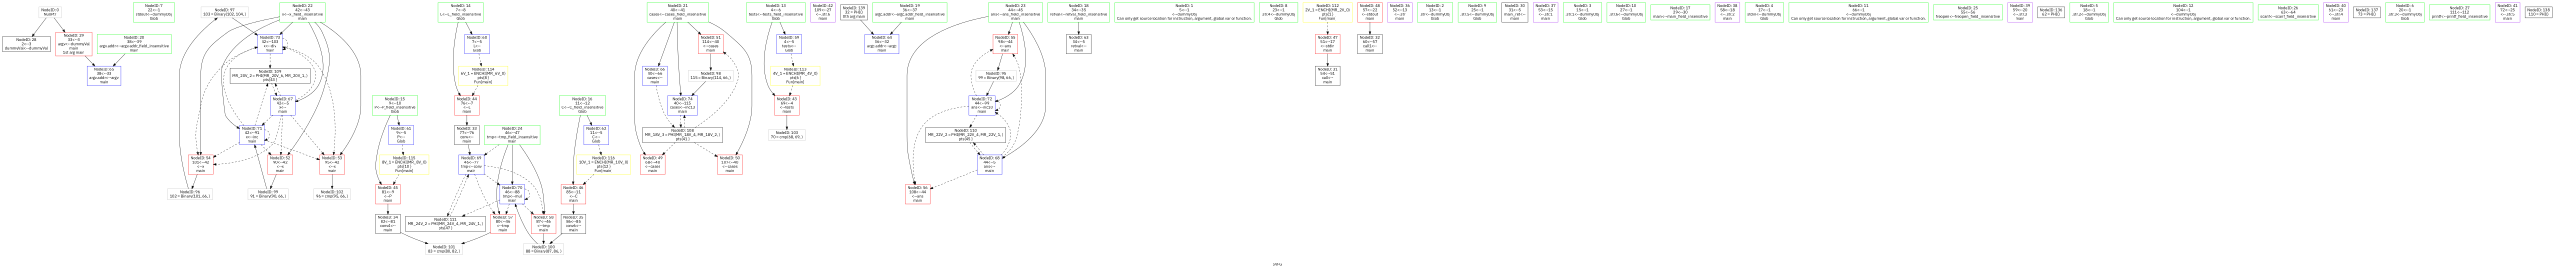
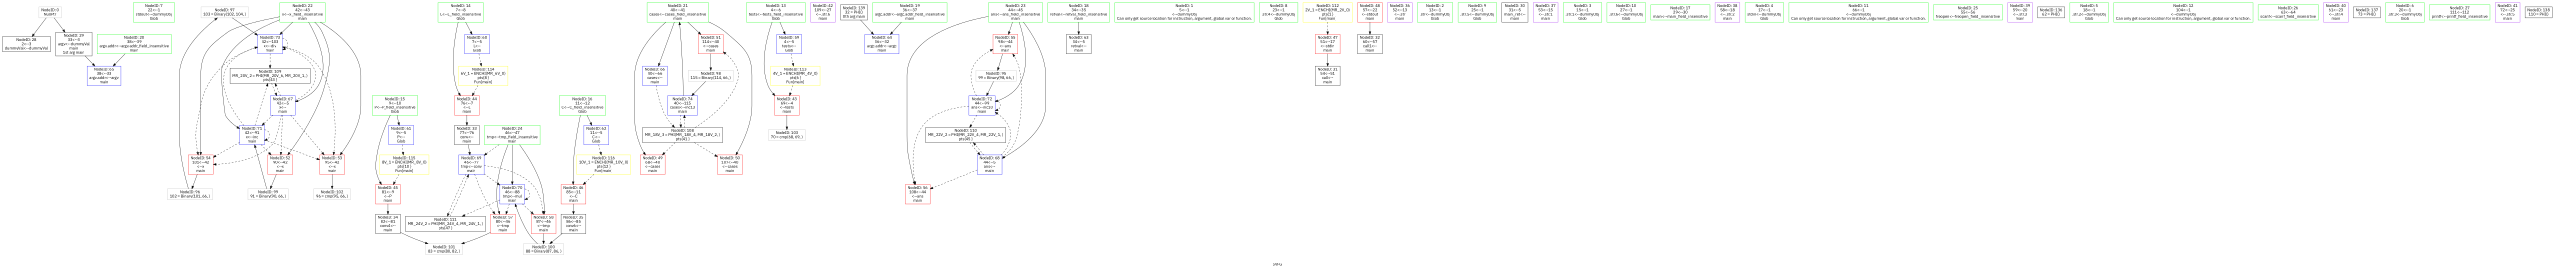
  digraph {
    fontname="IBM Plex Sans"
    label=SVFG
    node [color=green fontname="IBM Plex Sans" shape=record]
    edge [fontname="IBM Plex Sans" style=solid]
    n1 [color=grey label="{NodeID: 0\nNullPtr}"]
    n2 [color=black label="{NodeID: 28\n2\<--3\ndummyVal\<--dummyVal\n}"]
-   n3 [color=red label="{NodeID: 29\n33\<--3\nargv\<--dummyVal\nmain\n1st arg main }"]
+   n3 [color=black label="{NodeID: 29\n33\<--3\nargv\<--dummyVal\nmain\n1st arg main }"]
    n4 [color=blue label="{NodeID: 65\n38\<--33\nargv.addr\<--argv\nmain\n}"]
    n5 [label="{NodeID: 7\n22\<--1\nstdout\<--dummyObj\nGlob }"]
    n6 [color=grey label="{NodeID: 97\n103 = Binary(102, 104, )\n}"]
    n7 [color=blue label="{NodeID: 73\n42\<--103\nx\<--div\nmain\n}"]
    n8 [color=red label="{NodeID: 53\n95\<--42\n\<--x\nmain\n}"]
    n9 [color=red label="{NodeID: 54\n101\<--42\n\<--x\nmain\n}"]
    n10 [color=black label="{NodeID: 109\nMR_20V_2 = PHI(MR_20V_6, MR_20V_1, )\npts\{43 \}\n}"]
    n11 [color=grey label="{NodeID: 102\n96 = cmp(95, 66, )\n}"]
    n12 [color=grey label="{NodeID: 96\n102 = Binary(101, 66, )\n}"]
    n13 [color=blue label="{NodeID: 67\n42\<--5\nx\<--\nmain\n}"]
    n14 [label="{NodeID: 14\n7\<--8\nL\<--L_field_insensitive\nGlob }"]
    n15 [color=red label="{NodeID: 44\n76\<--7\n\<--L\nmain\n}"]
    n16 [color=blue label="{NodeID: 60\n7\<--5\nL\<--\nGlob }"]
    n17 [color=black label="{NodeID: 33\n77\<--76\nconv\<--\nmain\n}"]
    n18 [color=yellow label="{NodeID: 114\n6V_1 = ENCHI(MR_6V_0)\npts\{8 \}\nFun[main]}" style=double]
    n19 [color=blue label="{NodeID: 69\n46\<--77\ntmp\<--conv\nmain\n}"]
    n20 [label="{NodeID: 21\n40\<--41\ncases\<--cases_field_insensitive\nmain\n}"]
    n21 [color=red label="{NodeID: 49\n68\<--40\n\<--cases\nmain\n}"]
    n22 [color=red label="{NodeID: 50\n107\<--40\n\<--cases\nmain\n}"]
    n23 [color=red label="{NodeID: 51\n114\<--40\n\<--cases\nmain\n}"]
    n24 [color=blue label="{NodeID: 66\n40\<--66\ncases\<--\nmain\n}"]
    n25 [color=blue label="{NodeID: 74\n40\<--115\ncases\<--inc13\nmain\n}"]
    n26 [color=grey label="{NodeID: 98\n115 = Binary(114, 66, )\n}"]
    n27 [color=black label="{NodeID: 108\nMR_18V_3 = PHI(MR_18V_4, MR_18V_2, )\npts\{41 \}\n}"]
    n28 [color=grey label="{NodeID: 103\n70 = cmp(68, 69, )\n}"]
    n29 [color=black label="{NodeID: 111\nMR_24V_2 = PHI(MR_24V_4, MR_24V_1, )\npts\{47 \}\n}"]
    n30 [color=blue label="{NodeID: 70\n46\<--88\ntmp\<--mul\nmain\n}"]
    n31 [color=red label="{NodeID: 57\n80\<--46\n\<--tmp\nmain\n}"]
    n32 [color=red label="{NodeID: 58\n87\<--46\n\<--tmp\nmain\n}"]
    n33 [color=grey label="{NodeID: 101\n83 = cmp(80, 82, )\n}"]
    n34 [color=grey label="{NodeID: 100\n88 = Binary(87, 86, )\n}"]
    n35 [color=black label="{NodeID: 35\n86\<--85\nconv6\<--\nmain\n}"]
    n36 [color=purple label="{NodeID: 42\n109\<--27\n\<--.str.6\nmain\n}"]
    n37 [color=black label="{NodeID: 139\n32 = PHI()\n0th arg main }"]
    n38 [color=blue label="{NodeID: 64\n36\<--32\nargc.addr\<--argc\nmain\n}"]
    n39 [color=red label="{NodeID: 56\n108\<--44\n\<--ans\nmain\n}"]
    n40 [color=black label="{NodeID: 63\n34\<--5\nretval\<--\nmain\n}"]
    n41 [label="{NodeID: 1\n5\<--1\n\<--dummyObj\nCan only get source location for instruction, argument, global var or function.}"]
    n42 [label="{NodeID: 8\n23\<--1\n.str.4\<--dummyObj\nGlob }"]
    n43 [label="{NodeID: 15\n9\<--10\nP\<--P_field_insensitive\nGlob }"]
    n44 [color=red label="{NodeID: 45\n81\<--9\n\<--P\nmain\n}"]
    n45 [color=blue label="{NodeID: 61\n9\<--5\nP\<--\nGlob }"]
    n46 [color=black label="{NodeID: 34\n82\<--81\nconv4\<--\nmain\n}"]
    n47 [color=yellow label="{NodeID: 115\n8V_1 = ENCHI(MR_8V_0)\npts\{10 \}\nFun[main]}" style=double]
    n48 [label="{NodeID: 22\n42\<--43\nx\<--x_field_insensitive\nmain\n}"]
    n49 [color=red label="{NodeID: 52\n90\<--42\n\<--x\nmain\n}"]
    n50 [color=blue label="{NodeID: 71\n42\<--91\nx\<--inc\nmain\n}"]
    n51 [color=grey label="{NodeID: 99\n91 = Binary(90, 66, )\n}"]
    n52 [color=yellow label="{NodeID: 112\n2V_1 = ENCHI(MR_2V_0)\npts\{1 \}\nFun[main]}" style=double]
    n53 [color=red label="{NodeID: 47\n51\<--17\n\<--stdin\nmain\n}"]
    n54 [color=black label="{NodeID: 31\n54\<--51\ncall\<--\nmain\n}"]
    n55 [color=red label="{NodeID: 48\n57\<--22\n\<--stdout\nmain\n}"]
    n56 [color=black label="{NodeID: 32\n60\<--57\ncall1\<--\nmain\n}"]
    n57 [color=purple label="{NodeID: 36\n52\<--13\n\<--.str\nmain\n}"]
    n58 [color=red label="{NodeID: 43\n69\<--4\n\<--tests\nmain\n}"]
    n59 [label="{NodeID: 2\n13\<--1\n.str\<--dummyObj\nGlob }"]
    n60 [label="{NodeID: 9\n25\<--1\n.str.5\<--dummyObj\nGlob }"]
    n61 [label="{NodeID: 16\n11\<--12\nC\<--C_field_insensitive\nGlob }"]
    n62 [color=red label="{NodeID: 46\n85\<--11\n\<--C\nmain\n}"]
    n63 [color=blue label="{NodeID: 62\n11\<--5\nC\<--\nGlob }"]
    n64 [color=yellow label="{NodeID: 116\n10V_1 = ENCHI(MR_10V_0)\npts\{12 \}\nFun[main]}" style=double]
    n65 [label="{NodeID: 23\n44\<--45\nans\<--ans_field_insensitive\nmain\n}"]
    n66 [color=red label="{NodeID: 55\n98\<--44\n\<--ans\nmain\n}"]
    n67 [color=blue label="{NodeID: 68\n44\<--5\nans\<--\nmain\n}"]
    n68 [color=blue label="{NodeID: 72\n44\<--99\nans\<--inc10\nmain\n}"]
    n69 [color=grey label="{NodeID: 95\n99 = Binary(98, 66, )\n}"]
    n70 [color=black label="{NodeID: 110\nMR_22V_2 = PHI(MR_22V_4, MR_22V_1, )\npts\{45 \}\n}"]
    n71 [color=yellow label="{NodeID: 113\n4V_1 = ENCHI(MR_4V_0)\npts\{6 \}\nFun[main]}" style=double]
    n72 [color=black label="{NodeID: 30\n31\<--5\nmain_ret\<--\nmain\n}"]
    n73 [color=purple label="{NodeID: 37\n53\<--15\n\<--.str.1\nmain\n}"]
    n74 [label="{NodeID: 3\n15\<--1\n.str.1\<--dummyObj\nGlob }"]
    n75 [label="{NodeID: 10\n27\<--1\n.str.6\<--dummyObj\nGlob }"]
    n76 [label="{NodeID: 17\n29\<--30\nmain\<--main_field_insensitive\n}"]
    n77 [label="{NodeID: 24\n46\<--47\ntmp\<--tmp_field_insensitive\nmain\n}"]
    n78 [color=purple label="{NodeID: 38\n58\<--18\n\<--.str.2\nmain\n}"]
    n79 [color=blue label="{NodeID: 59\n4\<--5\ntests\<--\nGlob }"]
    n80 [label="{NodeID: 4\n17\<--1\nstdin\<--dummyObj\nGlob }"]
    n81 [label="{NodeID: 11\n66\<--1\n\<--dummyObj\nCan only get source location for instruction, argument, global var or function.}"]
    n82 [label="{NodeID: 18\n34\<--35\nretval\<--retval_field_insensitive\nmain\n}"]
    n83 [label="{NodeID: 25\n55\<--56\nfreopen\<--freopen_field_insensitive\n}"]
    n84 [color=purple label="{NodeID: 39\n59\<--20\n\<--.str.3\nmain\n}"]
    n85 [color=black label="{NodeID: 136\n62 = PHI()\n}"]
    n86 [label="{NodeID: 5\n18\<--1\n.str.2\<--dummyObj\nGlob }"]
    n87 [label="{NodeID: 12\n104\<--1\n\<--dummyObj\nCan only get source location for instruction, argument, global var or function.}"]
    n88 [label="{NodeID: 19\n36\<--37\nargc.addr\<--argc.addr_field_insensitive\nmain\n}"]
    n89 [label="{NodeID: 26\n63\<--64\nscanf\<--scanf_field_insensitive\n}"]
    n90 [color=purple label="{NodeID: 40\n61\<--23\n\<--.str.4\nmain\n}"]
    n91 [color=black label="{NodeID: 137\n73 = PHI()\n}"]
    n92 [label="{NodeID: 6\n20\<--1\n.str.3\<--dummyObj\nGlob }"]
    n93 [label="{NodeID: 13\n4\<--6\ntests\<--tests_field_insensitive\nGlob }"]
    n94 [label="{NodeID: 20\n38\<--39\nargv.addr\<--argv.addr_field_insensitive\nmain\n}"]
    n95 [label="{NodeID: 27\n111\<--112\nprintf\<--printf_field_insensitive\n}"]
    n96 [color=purple label="{NodeID: 41\n72\<--25\n\<--.str.5\nmain\n}"]
    n97 [color=black label="{NodeID: 138\n110 = PHI()\n}"]
    n1 -> n2
    n1 -> n3
    n3 -> n4
    n6 -> n7
    n7 -> n7 [style=dashed]
    n7 -> n8 [style=dashed]
    n7 -> n9 [style=dashed]
    n7 -> n10 [style=dashed]
    n8 -> n11
    n9 -> n12
    n10 -> n13 [style=dashed]
    n12 -> n6
    n13 -> n7 [style=dashed]
    n13 -> n8 [style=dashed]
    n13 -> n9 [style=dashed]
    n13 -> n10 [style=dashed]
    n13 -> n49 [style=dashed]
    n13 -> n50 [style=dashed]
    n14 -> n15
    n14 -> n16
    n15 -> n17
    n16 -> n18 [style=dashed]
    n17 -> n19
    n18 -> n15 [style=dashed]
    n19 -> n29 [style=dashed]
    n19 -> n30 [style=dashed]
    n19 -> n31 [style=dashed]
    n19 -> n32 [style=dashed]
    n20 -> n21
    n20 -> n22
    n20 -> n23
    n20 -> n24
-   n20 -> n25
+   n25 -> n20
    n23 -> n26
    n24 -> n27 [style=dashed]
    n25 -> n27 [style=dashed]
    n26 -> n25
    n27 -> n21 [style=dashed]
    n27 -> n22 [style=dashed]
    n27 -> n23 [style=dashed]
    n27 -> n25 [style=dashed]
    n29 -> n19 [style=dashed]
    n30 -> n29 [style=dashed]
    n30 -> n30 [style=dashed]
    n30 -> n31 [style=dashed]
    n30 -> n32 [style=dashed]
    n31 -> n33
    n32 -> n34
    n34 -> n30
    n35 -> n34
    n37 -> n38
    n43 -> n44
    n43 -> n45
    n44 -> n46
    n45 -> n47 [style=dashed]
    n46 -> n33
    n47 -> n44 [style=dashed]
    n48 -> n7
    n48 -> n8
    n48 -> n9
    n48 -> n13
    n48 -> n49
    n48 -> n50
    n49 -> n51
    n50 -> n7 [style=dashed]
    n50 -> n8 [style=dashed]
    n50 -> n9 [style=dashed]
    n50 -> n10 [style=dashed]
    n50 -> n49 [style=dashed]
    n50 -> n50 [style=dashed]
    n51 -> n50
    n52 -> n53 [style=dashed]
    n53 -> n54
    n55 -> n56
    n58 -> n28
    n61 -> n62
    n61 -> n63
    n62 -> n35
    n63 -> n64 [style=dashed]
    n64 -> n62 [style=dashed]
    n65 -> n39
    n65 -> n66
    n65 -> n67
    n65 -> n68
    n66 -> n69
    n67 -> n39 [style=dashed]
    n67 -> n66 [style=dashed]
    n67 -> n68 [style=dashed]
    n67 -> n70 [style=dashed]
    n68 -> n39 [style=dashed]
    n68 -> n66 [style=dashed]
    n68 -> n68 [style=dashed]
    n68 -> n70 [style=dashed]
    n69 -> n68
    n70 -> n67 [style=dashed]
    n71 -> n58 [style=dashed]
    n77 -> n19 [style=dashed]
    n77 -> n30
    n77 -> n31
    n77 -> n32
    n79 -> n71 [style=dashed]
    n82 -> n40
    n88 -> n38
    n93 -> n58
    n93 -> n79
    n94 -> n4
  }
